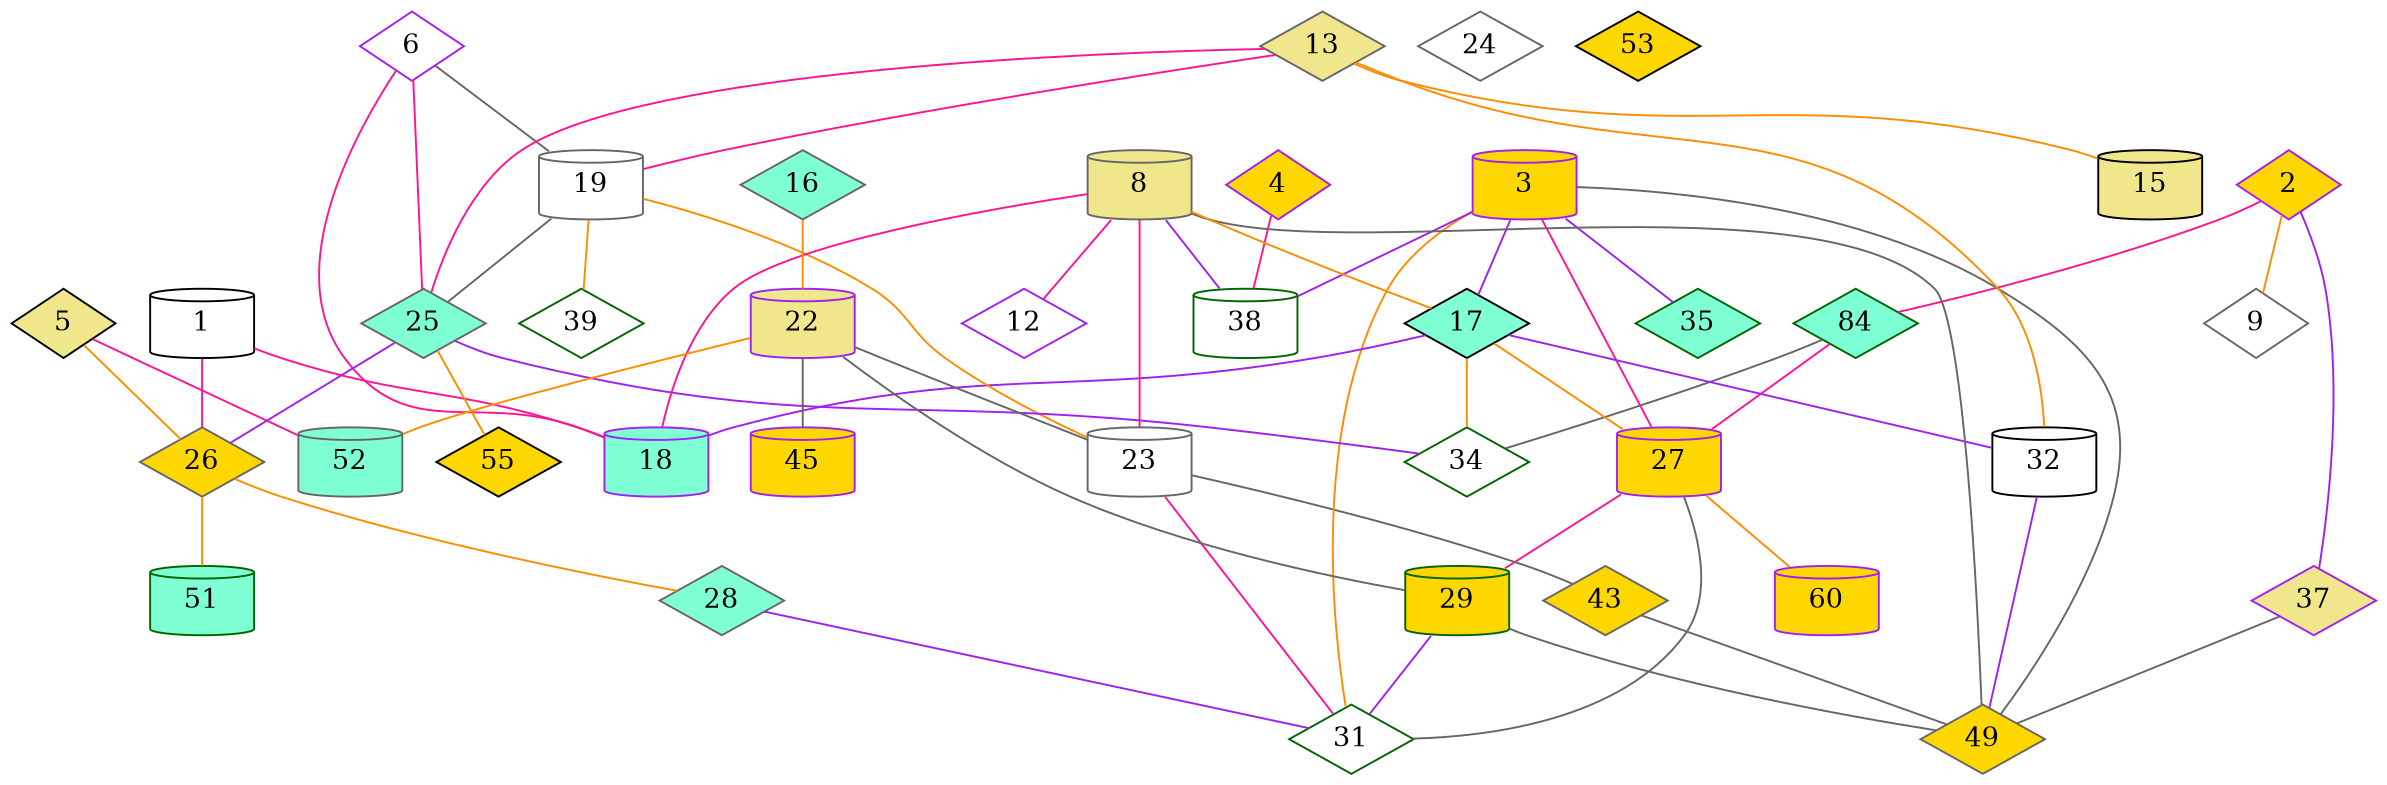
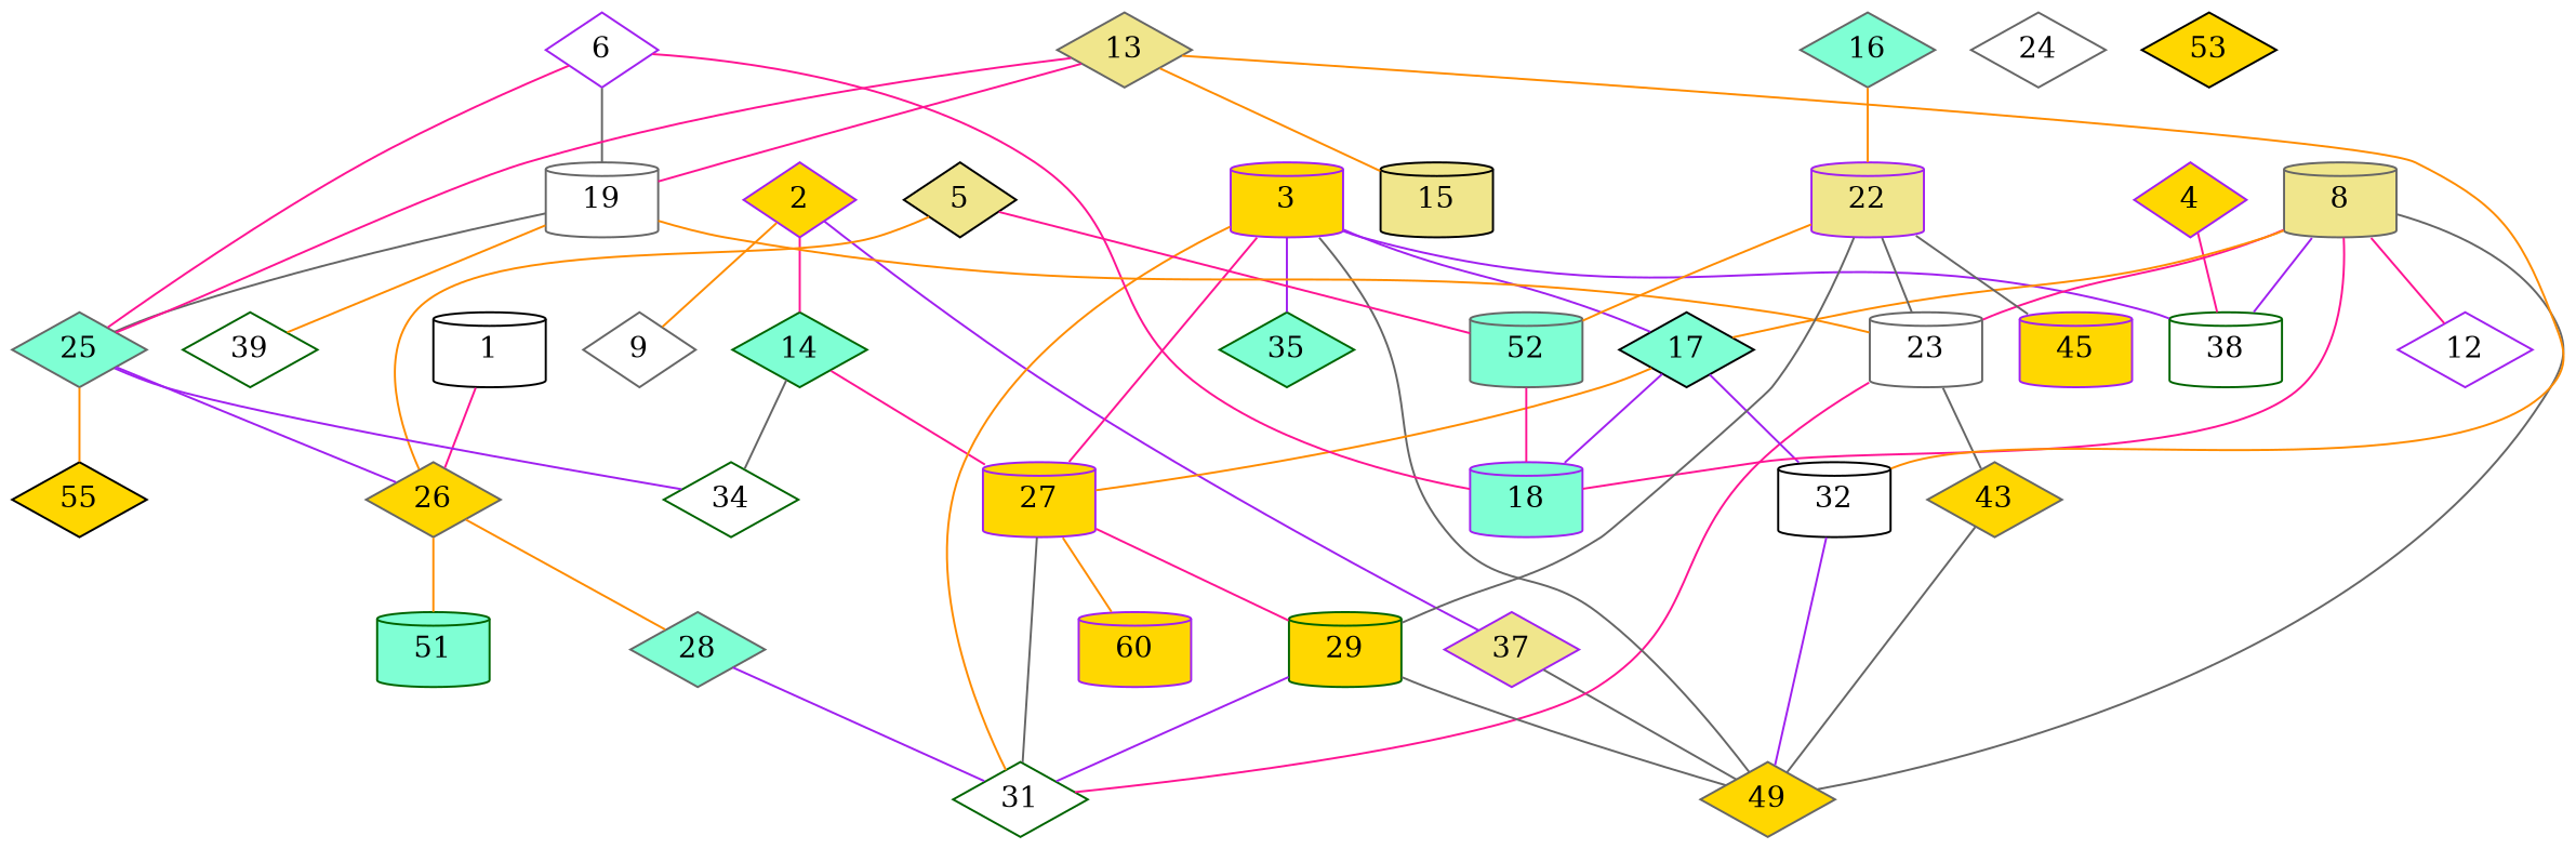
  graph {
    node [color=gray40 fillcolor=white shape=diamond style=filled]
    edge [color=deeppink]
    1 [color=black shape=cylinder super="+61"]
    18 [color=purple fillcolor=aquamarine shape=cylinder super="+54"]
    26 [fillcolor=gold super="+46"]
    28 [fillcolor=aquamarine]
    51 [color=darkgreen fillcolor=aquamarine shape=cylinder]
    2 [color=purple fillcolor=gold super="+11"]
    9 [super="+33"]
-   14 [color=darkgreen fillcolor=aquamarine super="+41" label=84]
+   14 [color=darkgreen fillcolor=aquamarine super="+41"]
    37 [color=purple fillcolor=khaki]
    n10 [color=purple fillcolor=gold label=27 shape=cylinder super="+42"]
    34 [color=darkgreen]
    23 [shape=cylinder super="+62"]
    31 [color=darkgreen super="+47"]
    43 [fillcolor=gold]
    49 [fillcolor=gold super="+58"]
    3 [color=purple fillcolor=gold shape=cylinder super="+10"]
    17 [color=black fillcolor=aquamarine super="+44"]
    35 [color=darkgreen fillcolor=aquamarine]
    38 [color=darkgreen shape=cylinder]
    32 [color=black shape=cylinder super="+36"]
    29 [color=darkgreen fillcolor=gold shape=cylinder super="+63"]
    60 [color=purple fillcolor=gold shape=cylinder]
    4 [color=purple fillcolor=gold super="+56"]
    5 [color=black fillcolor=khaki super="+21"]
    52 [fillcolor=aquamarine shape=cylinder]
    6 [color=purple super="+59"]
    19 [shape=cylinder super="+27"]
    25 [fillcolor=aquamarine super="+40"]
    39 [color=darkgreen]
    55 [color=black fillcolor=gold]
    15 [color=black fillcolor=khaki shape=cylinder super="+48"]
    8 [fillcolor=khaki shape=cylinder super="+57"]
    12 [color=purple]
    13 [fillcolor=khaki super="+30"]
    22 [color=purple fillcolor=khaki shape=cylinder super="+50"]
    45 [color=purple fillcolor=gold shape=cylinder]
    16 [fillcolor=aquamarine]
    24
    53 [color=black fillcolor=gold]
-   1 -- 18
+   52 -- 18
    1 -- 26
    26 -- 28 [color=darkorange]
    26 -- 51 [color=darkorange]
    28 -- 31 [color=purple]
    2 -- 9 [color=darkorange]
    2 -- 14
    2 -- 37 [color=purple]
    14 -- n10
    14 -- 34 [color=gray40]
    37 -- 49 [color=gray40]
    n10 -- 31 [color=gray40]
    n10 -- 29
    n10 -- 60 [color=darkorange]
    23 -- 31
    23 -- 43 [color=gray40]
    43 -- 49 [color=gray40]
    3 -- n10
    3 -- 31 [color=darkorange]
    3 -- 49 [color=gray40]
    3 -- 17 [color=purple]
    3 -- 35 [color=purple]
    3 -- 38 [color=purple]
    17 -- 18 [color=purple]
    17 -- n10 [color=darkorange]
-   17 -- 34 [color=darkorange]
    17 -- 32 [color=purple]
    32 -- 49 [color=purple]
    29 -- 31 [color=purple]
    29 -- 49 [color=gray40]
    4 -- 38
    5 -- 26 [color=darkorange]
    5 -- 52
    6 -- 18
    6 -- 19 [color=gray40]
    6 -- 25
    19 -- 23 [color=darkorange]
    19 -- 25 [color=gray40]
    19 -- 39 [color=darkorange]
    25 -- 26 [color=purple]
    25 -- 34 [color=purple]
    25 -- 55 [color=darkorange]
    8 -- 18
    8 -- 23
    8 -- 49 [color=gray40]
    8 -- 17 [color=darkorange]
    8 -- 38 [color=purple]
    8 -- 12
    13 -- 32 [color=darkorange]
    13 -- 19
    13 -- 25
    13 -- 15 [color=darkorange]
    22 -- 23 [color=gray40]
    22 -- 29 [color=gray40]
    22 -- 52 [color=darkorange]
    22 -- 45 [color=gray40]
    16 -- 22 [color=darkorange]
  }
